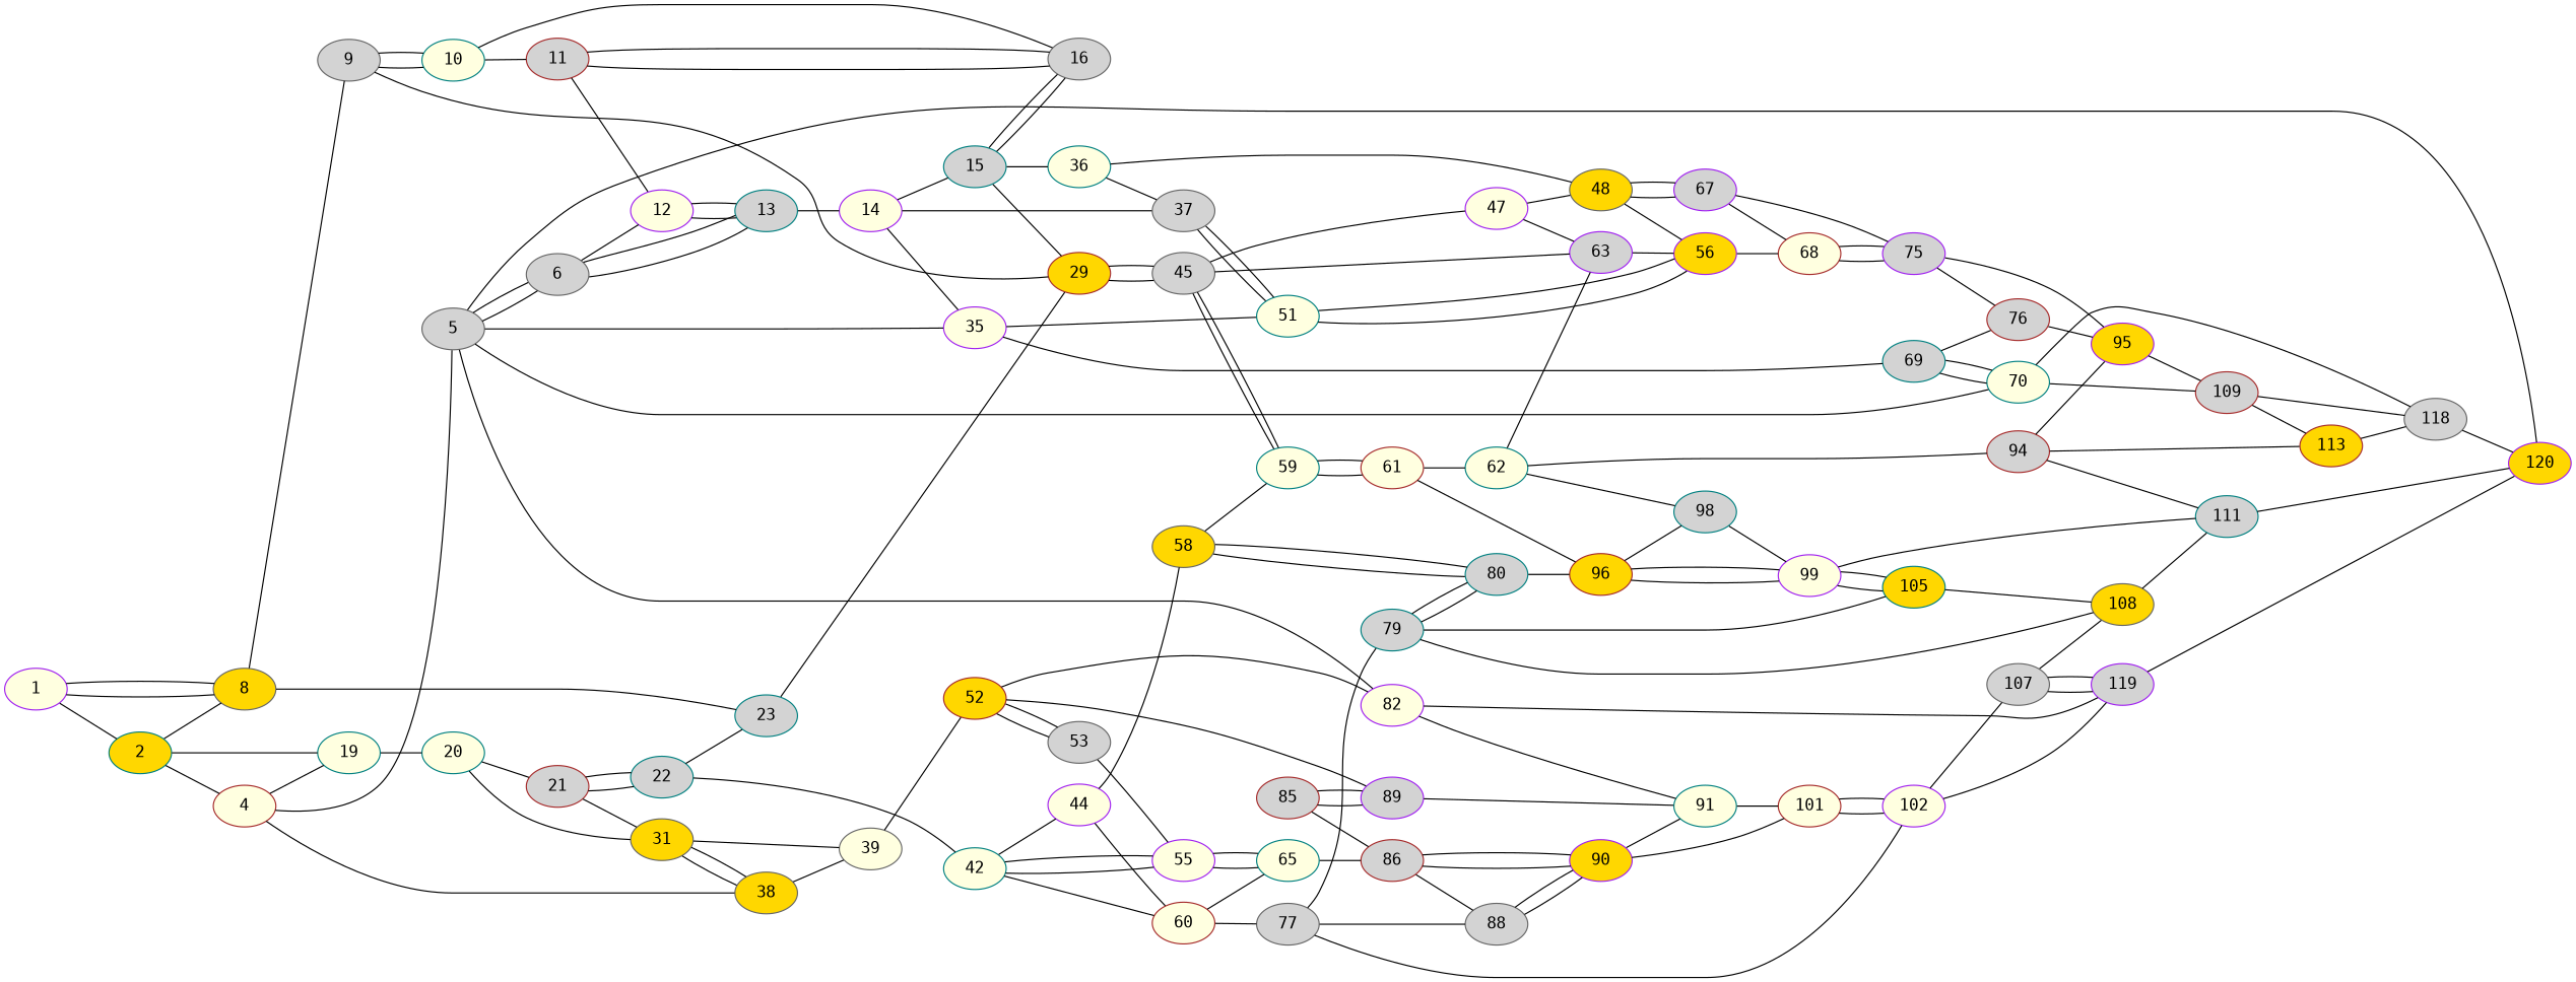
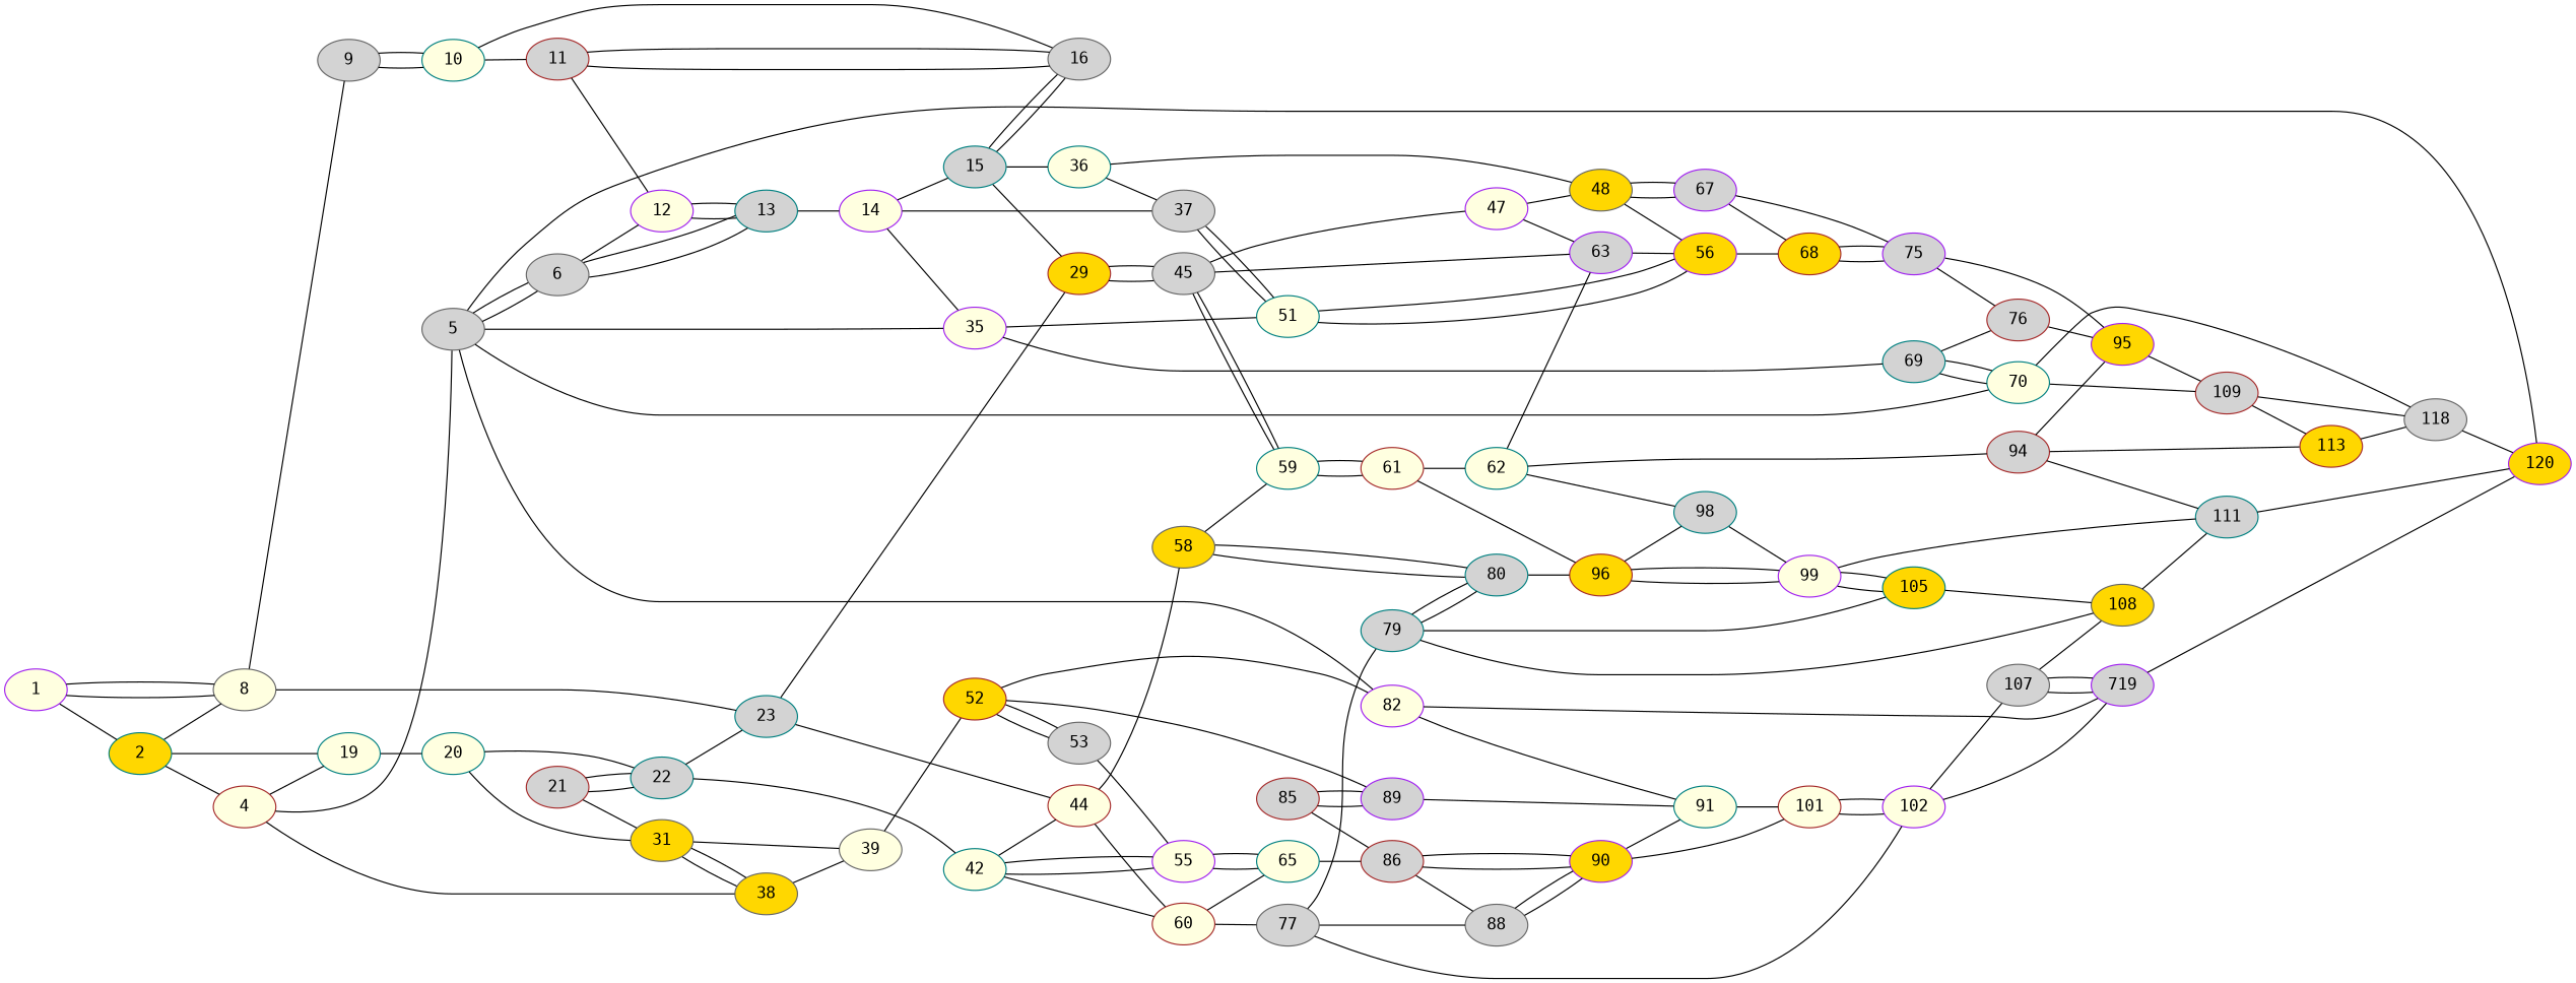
  graph {
    fontname="DejaVu Sans Mono"
    rankdir=LR
    node [color=teal fillcolor=lightgrey fontname="DejaVu Sans Mono" style=filled]
    edge [fontname="DejaVu Sans Mono"]
    1 [color=purple fillcolor=lightyellow]
    2 [fillcolor=gold super="+3"]
-   8 [color=gray40 fillcolor=gold super="+18"]
+   8 [color=gray40 fillcolor=lightyellow super="+18"]
    4 [color=brown fillcolor=lightyellow super="+25"]
    19 [fillcolor=lightyellow super="+24"]
    9 [color=gray40 super="+27"]
    23 [super="+28"]
    5 [color=gray40 super="+71"]
    38 [color=gray40 fillcolor=gold]
    20 [fillcolor=lightyellow super="+26"]
    82 [color=purple fillcolor=lightyellow super="+121"]
    6 [color=gray40 super="+7"]
    35 [color=purple fillcolor=lightyellow super="+50"]
    70 [fillcolor=lightyellow super="+110"]
    120 [color=purple fillcolor=gold super="+124"]
    39 [color=gray40 fillcolor=lightyellow super="+41"]
    91 [fillcolor=lightyellow super="+117"]
-   119 [color=purple super="+122"]
+   119 [color=purple super="+122" label=719]
    12 [color=purple fillcolor=lightyellow]
    13
    51 [fillcolor=lightyellow]
    69
    109 [color=brown super="+114"]
    118 [color=gray40 super="+123"]
    14 [color=purple fillcolor=lightyellow super="+34"]
    10 [fillcolor=lightyellow super="+17"]
    29 [color=brown fillcolor=gold super="+30"]
-   44 [color=purple fillcolor=lightyellow super="+57"]
+   44 [color=brown fillcolor=lightyellow super="+57"]
    11 [color=brown]
    16 [color=gray40]
    45 [color=gray40 super="+46"]
    15 [super="+33"]
    37 [color=gray40]
    36 [fillcolor=lightyellow]
    48 [color=gray40 fillcolor=gold super="+49"]
    21 [color=brown]
    31 [color=gray40 fillcolor=gold super="+32"]
    22 [super="+40"]
    42 [fillcolor=lightyellow super="+43"]
    52 [color=brown fillcolor=gold super="+83"]
    55 [color=purple fillcolor=lightyellow]
    60 [color=brown fillcolor=lightyellow super="+66"]
    58 [color=gray40 fillcolor=gold]
    47 [color=purple fillcolor=lightyellow]
    59 [fillcolor=lightyellow]
    63 [color=purple super="+64"]
    56 [color=purple fillcolor=gold]
    76 [color=brown]
    67 [color=purple super="+74"]
    53 [color=gray40 super="+54"]
    89 [color=purple]
    65 [fillcolor=lightyellow super="+73"]
    77 [color=gray40 super="+78"]
    80
    61 [color=brown fillcolor=lightyellow]
-   68 [color=brown fillcolor=lightyellow]
+   68 [color=brown fillcolor=gold]
    75 [color=purple super="+81"]
    86 [color=brown super="+87"]
    96 [color=brown fillcolor=gold super="+97"]
    62 [fillcolor=lightyellow super="+93"]
    79 [super="+104"]
    88 [color=gray40]
    102 [color=purple fillcolor=lightyellow super="+106"]
    94 [color=brown super="+112"]
    98
    99 [color=purple fillcolor=lightyellow super="+100"]
    95 [color=purple fillcolor=gold super="+103"]
    111 [super="+116"]
    113 [color=brown fillcolor=gold]
    90 [color=purple fillcolor=gold super="+92"]
    85 [color=brown]
    105 [fillcolor=gold]
    108 [color=gray40 fillcolor=gold super="+115"]
    107 [color=gray40]
    101 [color=brown fillcolor=lightyellow]
    1 -- 2
    1 -- 8
    1 -- 8
    2 -- 8
    2 -- 4
    2 -- 19
    8 -- 9
    8 -- 23
    4 -- 19
    4 -- 5
    4 -- 38
    19 -- 20 [weight=2]
    9 -- 10 [weight=2]
    9 -- 10
-   9 -- 29
    23 -- 29
+   23 -- 44
    5 -- 82
    5 -- 6
    5 -- 6
    5 -- 35
    5 -- 70
    5 -- 120
    38 -- 39
-   20 -- 21
+   20 -- 22
    20 -- 31
    82 -- 91
    82 -- 119
    6 -- 12
    6 -- 13
    6 -- 13
    35 -- 51
    35 -- 69
    70 -- 109
    70 -- 118
    39 -- 52
    91 -- 101
    119 -- 120
    12 -- 13
    12 -- 13
    13 -- 14
    51 -- 56
    51 -- 56
    69 -- 70
    69 -- 70
    69 -- 76
    109 -- 118
    109 -- 113
    118 -- 120
    14 -- 35
    14 -- 15
    14 -- 37
    10 -- 11
    10 -- 16
    29 -- 45
    29 -- 45
    44 -- 60
    44 -- 58
    11 -- 12
    11 -- 16
    11 -- 16
    45 -- 47
    45 -- 59
    45 -- 59
    45 -- 63
    15 -- 29
    15 -- 16
    15 -- 16
    15 -- 36
    37 -- 51
    37 -- 51
    36 -- 37
    36 -- 48
    48 -- 56
    48 -- 67
    48 -- 67
    21 -- 31
    21 -- 22
    21 -- 22
    31 -- 38
    31 -- 38
    31 -- 39
    22 -- 23
    22 -- 42
    42 -- 44
    42 -- 55
    42 -- 55
    42 -- 60
    52 -- 82
    52 -- 53
    52 -- 53
    52 -- 89
    55 -- 65
    55 -- 65
    60 -- 65
    60 -- 77
    58 -- 59
    58 -- 80
    58 -- 80
    47 -- 48
    47 -- 63
    59 -- 61
    59 -- 61
    63 -- 56
    56 -- 68
    76 -- 95
    67 -- 68
    67 -- 75
    53 -- 55
    89 -- 91
    65 -- 86
    77 -- 79
    77 -- 88
    77 -- 102
    80 -- 96
    61 -- 96
    61 -- 62
    68 -- 75
    68 -- 75
    75 -- 76
    75 -- 95
    86 -- 88
    86 -- 90
    86 -- 90
    96 -- 98
    96 -- 99
    96 -- 99
    62 -- 63
    62 -- 94
    62 -- 98
    79 -- 80
    79 -- 80
    79 -- 105
    79 -- 108
    88 -- 90
    88 -- 90
    102 -- 119
    102 -- 107
    94 -- 95
    94 -- 111
    94 -- 113
    98 -- 99
    99 -- 111
    99 -- 105
    99 -- 105
    95 -- 109
    111 -- 120
    113 -- 118
    90 -- 91
    90 -- 101
    85 -- 89
    85 -- 89
    85 -- 86
    105 -- 108
    108 -- 111
    107 -- 119
    107 -- 119
    107 -- 108
    101 -- 102
    101 -- 102
  }
